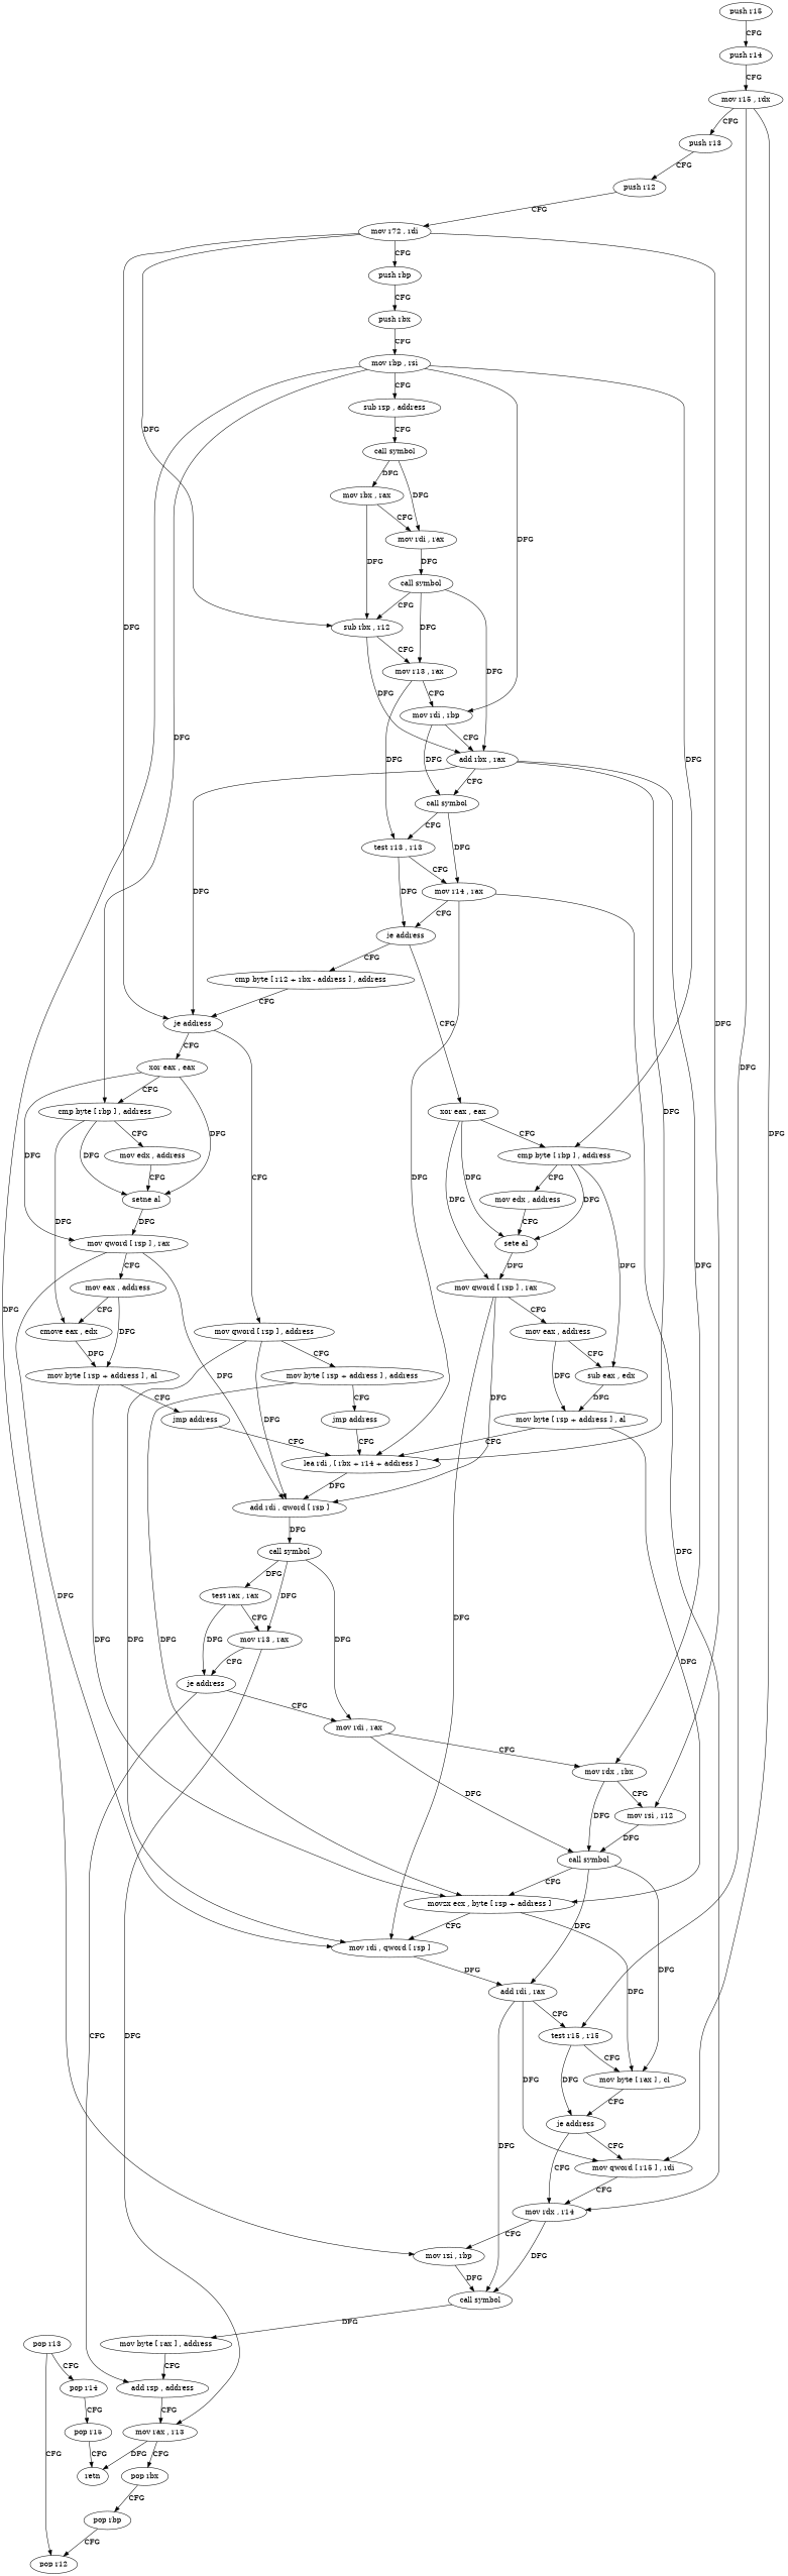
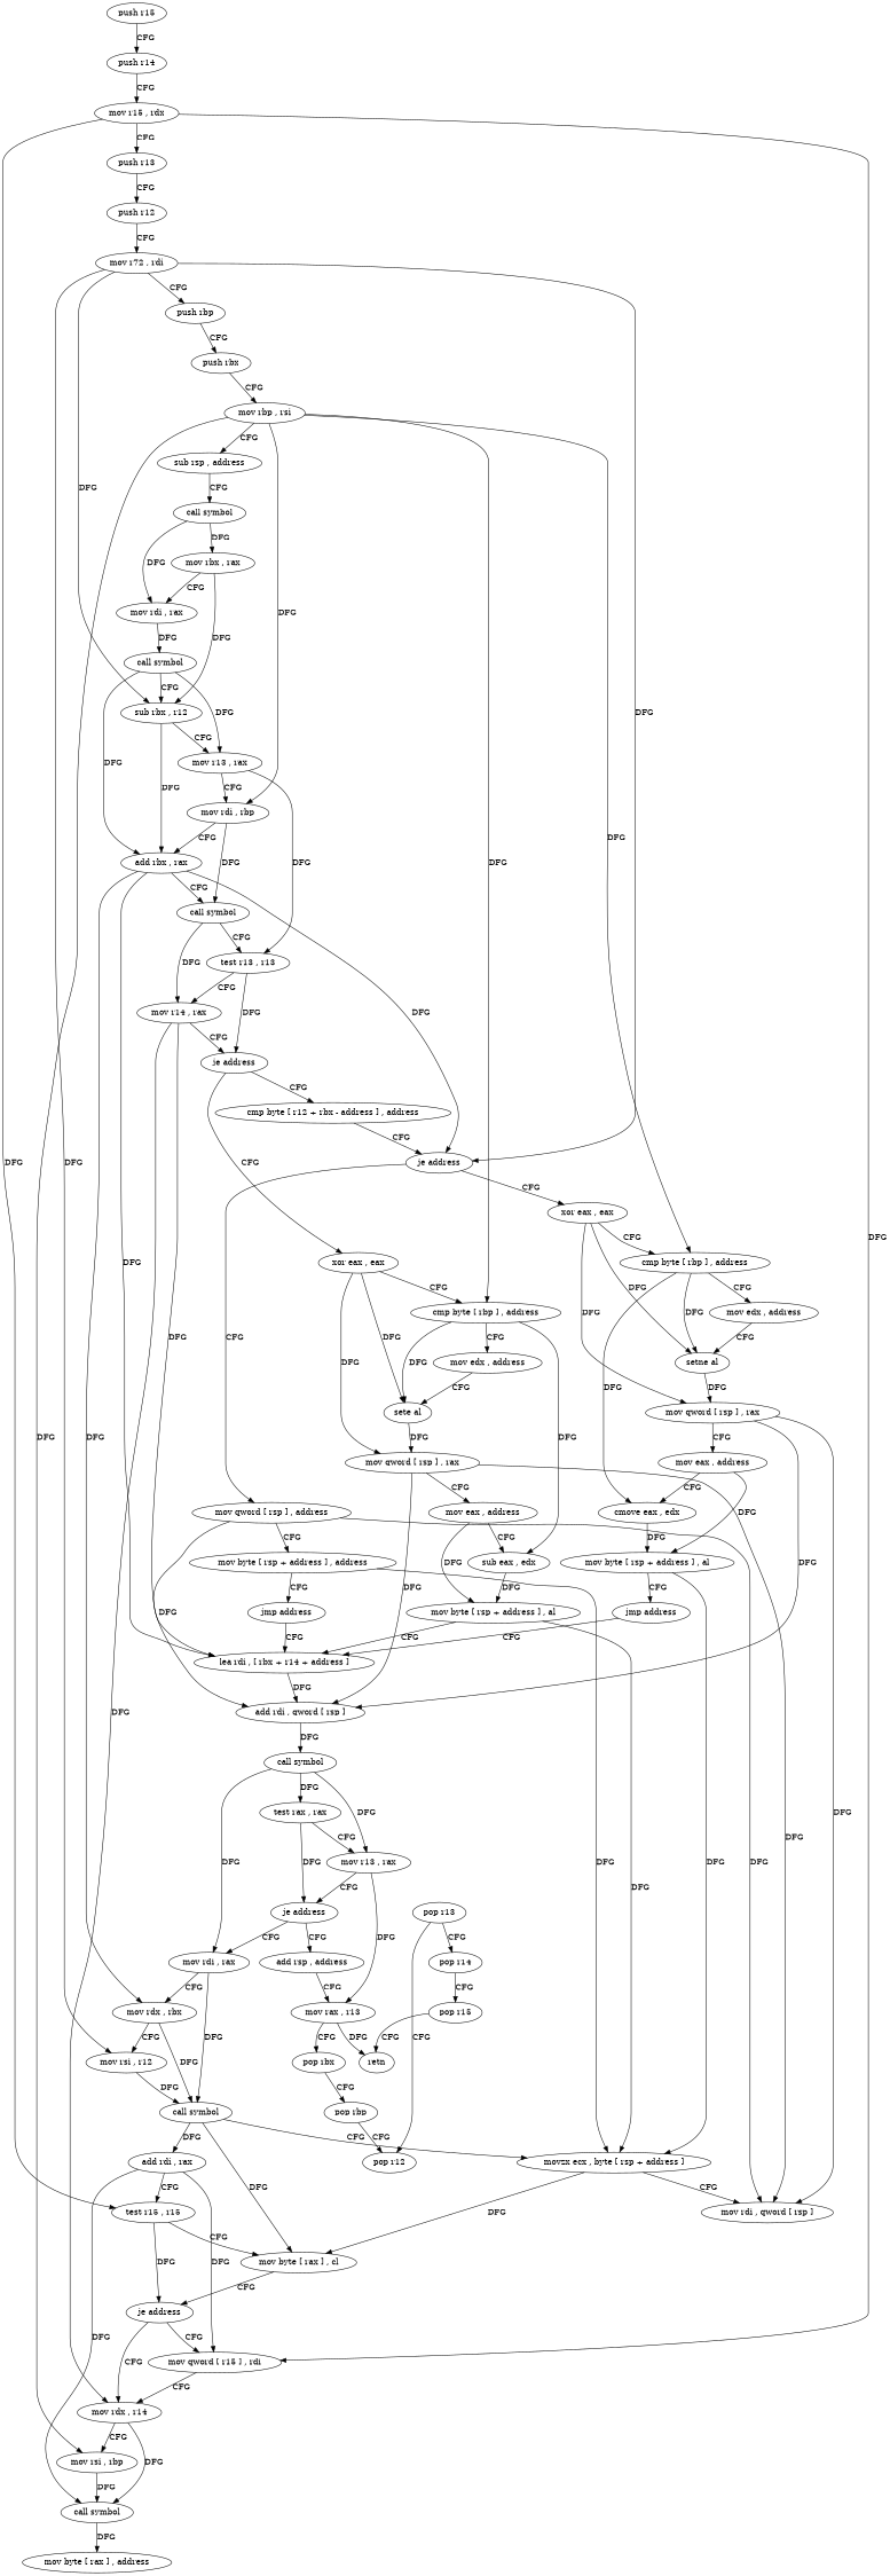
  digraph {
    n1 [label="push r15"]
    n2 [label="push r14"]
    n3 [label="mov r15 , rdx"]
    n4 [label="push r13"]
    n5 [label="test r15 , r15"]
    n6 [label="mov qword [ r15 ] , rdi"]
    n7 [label="push r12"]
    n8 [label="mov byte [ rax ] , cl"]
    n9 [label="je address"]
    n10 [label="mov rdx , r14"]
    n11 [label="mov r72 , rdi"]
    n12 [label="push rbp"]
    n13 [label="sub rbx , r12"]
    n14 [label="je address"]
    n15 [label="mov rsi , r12"]
    n16 [label="push rbx"]
    n17 [label="mov r13 , rax"]
    n18 [label="add rbx , rax"]
    n19 [label="mov qword [ rsp ] , address"]
    n20 [label="xor eax , eax"]
    n21 [label="call symbol"]
    n22 [label="mov rbp , rsi"]
    n23 [label="sub rsp , address"]
    n24 [label="mov rdi , rbp"]
    n25 [label="cmp byte [ rbp ] , address"]
    n26 [label="cmp byte [ rbp ] , address"]
    n27 [label="mov rsi , rbp"]
    n28 [label="call symbol"]
    n29 [label="call symbol"]
    n30 [label="sete al"]
    n31 [label="mov edx , address"]
    n32 [label="sub eax , edx"]
    n33 [label="setne al"]
    n34 [label="mov edx , address"]
    n35 [label="cmove eax , edx"]
    n36 [label="call symbol"]
    n37 [label="mov rbx , rax"]
    n38 [label="mov rdi , rax"]
    n39 [label="call symbol"]
    n40 [label="test r13 , r13"]
    n41 [label="lea rdi , [ rbx + r14 + address ]"]
    n42 [label="mov rdx , rbx"]
    n43 [label="mov r14 , rax"]
    n44 [label="je address"]
    n45 [label="add rdi , qword [ rsp ]"]
    n46 [label="xor eax , eax"]
    n47 [label="cmp byte [ r12 + rbx - address ] , address"]
    n48 [label="mov qword [ rsp ] , rax"]
    n49 [label="mov eax , address"]
    n50 [label="mov rdi , qword [ rsp ]"]
    n51 [label="mov byte [ rsp + address ] , al"]
    n52 [label="add rdi , rax"]
    n53 [label="call symbol"]
    n54 [label="movzx ecx , byte [ rsp + address ]"]
    n55 [label="mov byte [ rsp + address ] , address"]
    n56 [label="mov qword [ rsp ] , rax"]
    n57 [label="jmp address"]
    n58 [label="mov eax , address"]
    n59 [label="add rsp , address"]
    n60 [label="mov rax , r13"]
    n61 [label="pop rbx"]
    n62 [label=retn]
    n63 [label="pop rbp"]
    n64 [label="pop r12"]
    n65 [label="pop r13"]
    n66 [label="pop r14"]
    n67 [label="pop r15"]
    n68 [label="mov rdi , rax"]
    n69 [label="mov byte [ rax ] , address"]
    n70 [label="mov byte [ rsp + address ] , al"]
    n71 [label="jmp address"]
    n72 [label="test rax , rax"]
    n73 [label="mov r13 , rax"]
    n74 [label="je address"]
    n1 -> n2 [label=CFG]
    n2 -> n3 [label=CFG]
    n3 -> n4 [label=CFG]
    n3 -> n5 [label=DFG]
    n3 -> n6 [label=DFG]
    n4 -> n7 [label=CFG]
    n5 -> n8 [label=CFG]
    n5 -> n9 [label=DFG]
    n6 -> n10 [label=CFG]
    n7 -> n11 [label=CFG]
    n8 -> n9 [label=CFG]
    n9 -> n6 [label=CFG]
    n9 -> n10 [label=CFG]
    n10 -> n27 [label=CFG]
    n10 -> n36 [label=DFG]
    n11 -> n12 [label=CFG]
    n11 -> n13 [label=DFG]
    n11 -> n14 [label=DFG]
    n11 -> n15 [label=DFG]
    n12 -> n16 [label=CFG]
    n13 -> n17 [label=CFG]
    n13 -> n18 [label=DFG]
    n14 -> n19 [label=CFG]
    n14 -> n20 [label=CFG]
    n15 -> n21 [label=DFG]
    n16 -> n22 [label=CFG]
    n17 -> n24 [label=CFG]
    n17 -> n40 [label=DFG]
    n18 -> n14 [label=DFG]
    n18 -> n29 [label=CFG]
    n18 -> n41 [label=DFG]
    n18 -> n42 [label=DFG]
    n19 -> n45 [label=DFG]
    n19 -> n50 [label=DFG]
    n19 -> n55 [label=CFG]
    n20 -> n26 [label=CFG]
    n20 -> n33 [label=DFG]
    n20 -> n56 [label=DFG]
    n21 -> n8 [label=DFG]
    n21 -> n52 [label=DFG]
    n21 -> n54 [label=CFG]
    n22 -> n23 [label=CFG]
    n22 -> n24 [label=DFG]
    n22 -> n25 [label=DFG]
    n22 -> n26 [label=DFG]
    n22 -> n27 [label=DFG]
    n23 -> n28 [label=CFG]
    n24 -> n18 [label=CFG]
    n24 -> n29 [label=DFG]
    n25 -> n30 [label=DFG]
    n25 -> n31 [label=CFG]
    n25 -> n32 [label=DFG]
    n26 -> n33 [label=DFG]
    n26 -> n34 [label=CFG]
    n26 -> n35 [label=DFG]
    n27 -> n36 [label=DFG]
    n28 -> n37 [label=DFG]
    n28 -> n38 [label=DFG]
    n29 -> n40 [label=CFG]
    n29 -> n43 [label=DFG]
    n30 -> n48 [label=DFG]
    n31 -> n30 [label=CFG]
    n32 -> n51 [label=DFG]
    n33 -> n56 [label=DFG]
    n34 -> n33 [label=CFG]
    n35 -> n70 [label=DFG]
    n36 -> n69 [label=DFG]
    n37 -> n13 [label=DFG]
    n37 -> n38 [label=CFG]
    n38 -> n39 [label=DFG]
    n39 -> n13 [label=CFG]
    n39 -> n17 [label=DFG]
    n39 -> n18 [label=DFG]
    n40 -> n43 [label=CFG]
    n40 -> n44 [label=DFG]
    n41 -> n45 [label=DFG]
    n42 -> n15 [label=CFG]
    n42 -> n21 [label=DFG]
    n43 -> n10 [label=DFG]
    n43 -> n41 [label=DFG]
    n43 -> n44 [label=CFG]
    n44 -> n46 [label=CFG]
    n44 -> n47 [label=CFG]
    n45 -> n53 [label=DFG]
    n46 -> n25 [label=CFG]
    n46 -> n30 [label=DFG]
    n46 -> n48 [label=DFG]
    n47 -> n14 [label=CFG]
    n48 -> n45 [label=DFG]
    n48 -> n49 [label=CFG]
    n48 -> n50 [label=DFG]
    n49 -> n32 [label=CFG]
    n49 -> n51 [label=DFG]
-   n50 -> n52 [label=DFG]
    n51 -> n41 [label=CFG]
    n51 -> n54 [label=DFG]
    n52 -> n5 [label=CFG]
    n52 -> n6 [label=DFG]
    n52 -> n36 [label=DFG]
    n53 -> n68 [label=DFG]
    n53 -> n72 [label=DFG]
    n53 -> n73 [label=DFG]
    n54 -> n8 [label=DFG]
    n54 -> n50 [label=CFG]
    n55 -> n54 [label=DFG]
    n55 -> n57 [label=CFG]
    n56 -> n45 [label=DFG]
    n56 -> n50 [label=DFG]
    n56 -> n58 [label=CFG]
    n57 -> n41 [label=CFG]
    n58 -> n35 [label=CFG]
    n58 -> n70 [label=DFG]
    n59 -> n60 [label=CFG]
    n60 -> n61 [label=CFG]
    n60 -> n62 [label=DFG]
    n61 -> n63 [label=CFG]
    n63 -> n64 [label=CFG]
    n65 -> n64 [label=CFG]
    n65 -> n66 [label=CFG]
    n66 -> n67 [label=CFG]
    n67 -> n62 [label=CFG]
    n68 -> n21 [label=DFG]
    n68 -> n42 [label=CFG]
-   n69 -> n59 [label=CFG]
    n70 -> n54 [label=DFG]
    n70 -> n71 [label=CFG]
    n71 -> n41 [label=CFG]
    n72 -> n73 [label=CFG]
    n72 -> n74 [label=DFG]
    n73 -> n60 [label=DFG]
    n73 -> n74 [label=CFG]
    n74 -> n59 [label=CFG]
    n74 -> n68 [label=CFG]
  }
